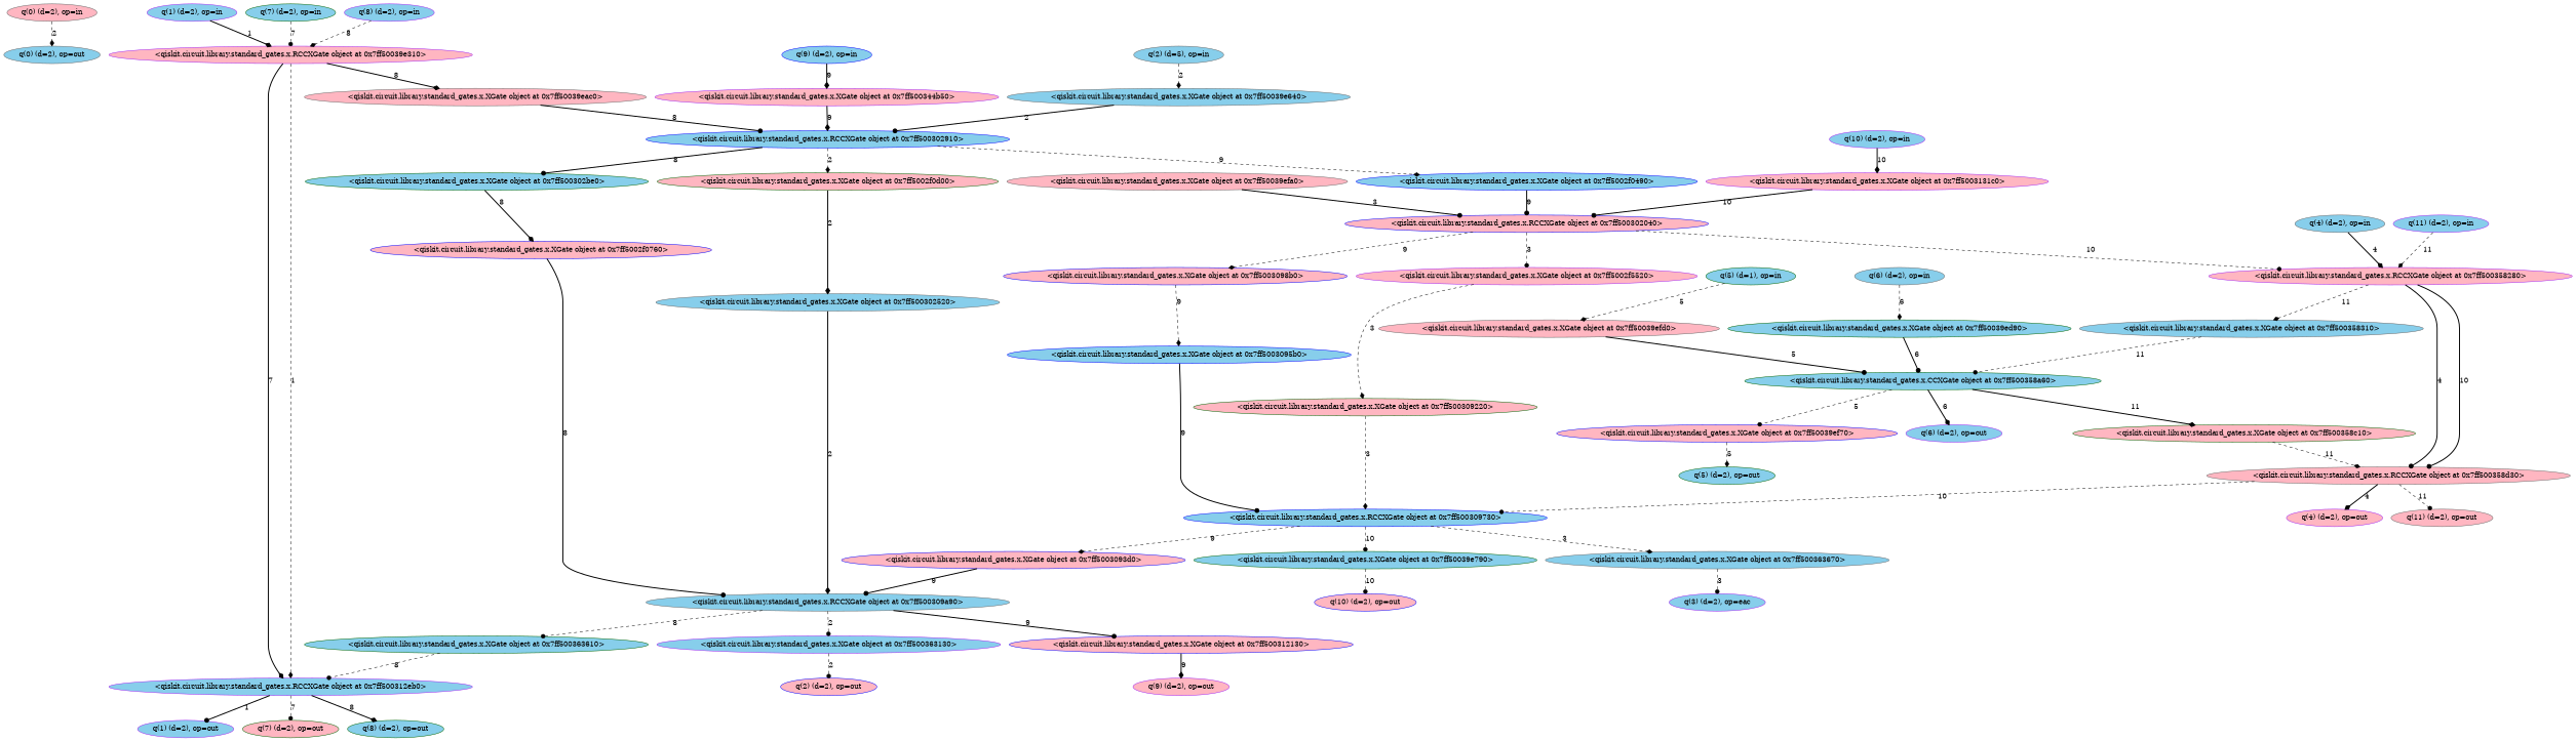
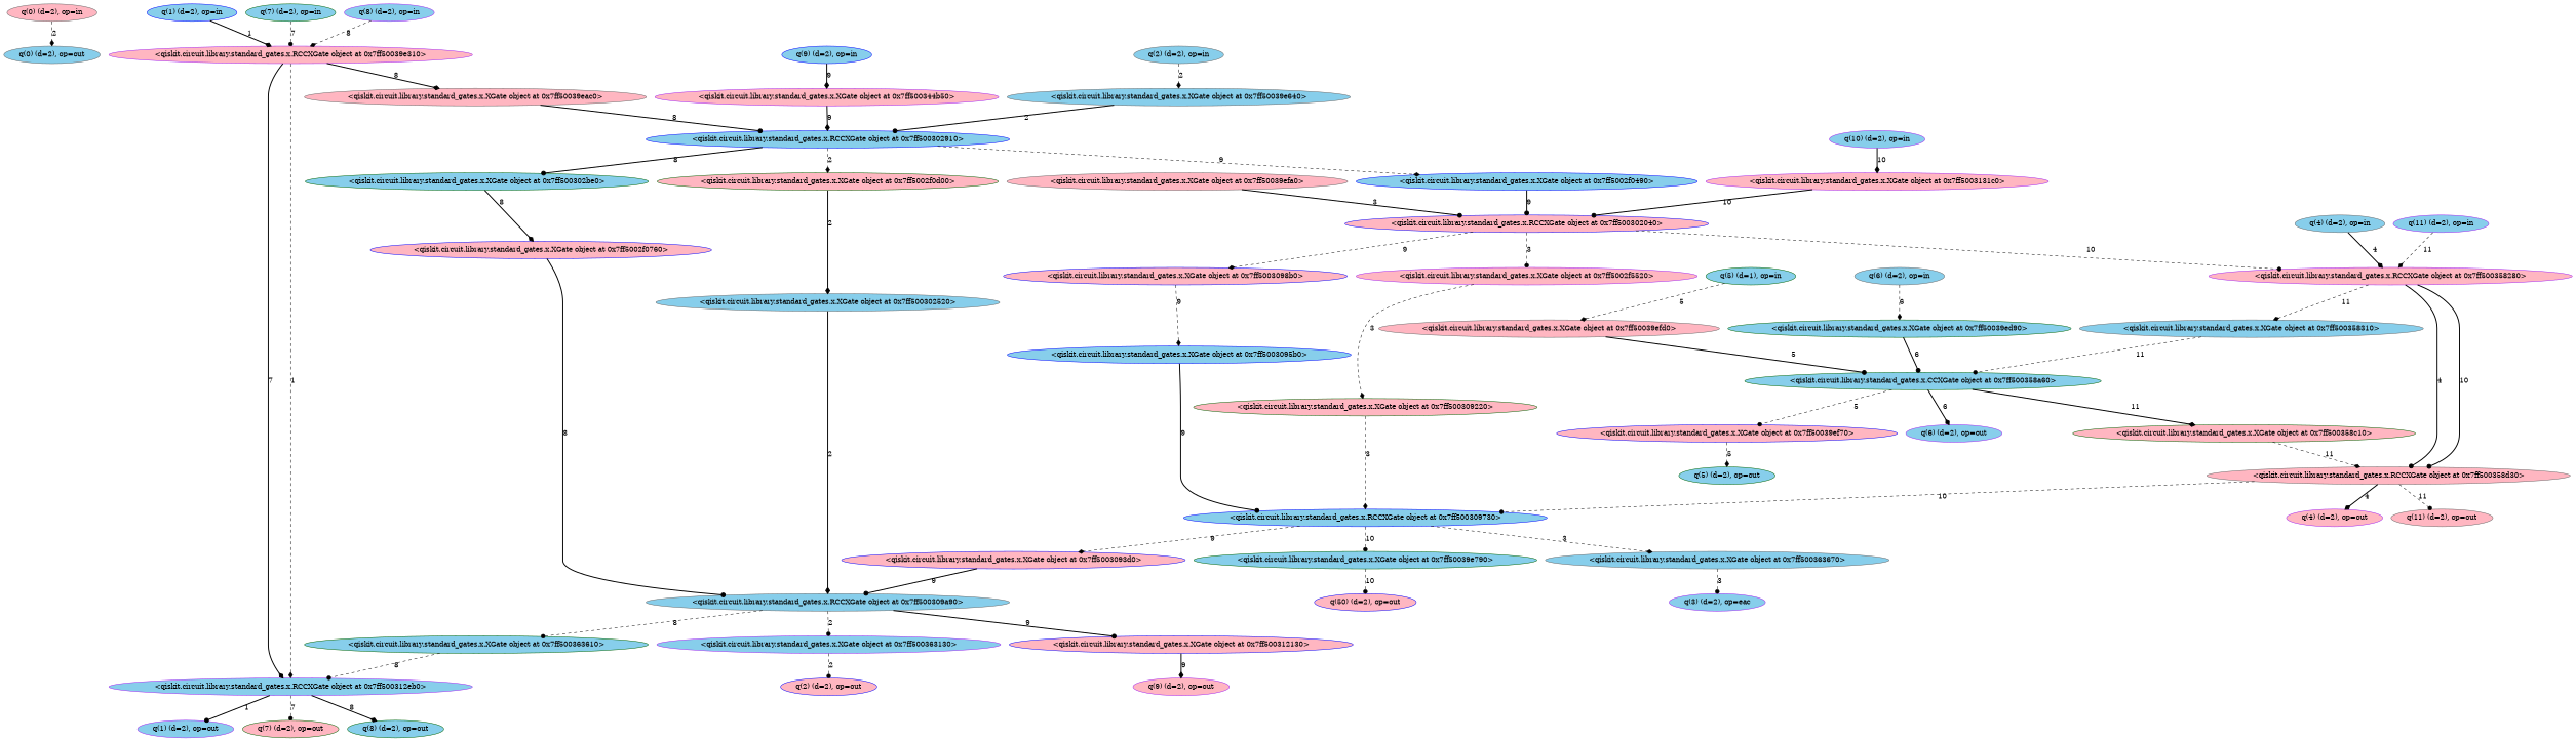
  digraph {
    node [color=gray40 fillcolor=skyblue matrix="[[0, 1], [1, 0]]" qubits=9 style=filled]
    edge [arrowhead=diamond style=dashed]
    n1 [ancilla=false fillcolor=lightpink label="q(0) (d=2), op=in" matrix=None qubits=0]
    n2 [ancilla=false label="q(0) (d=2), op=out" matrix=None qubits=0]
-   n3 [ancilla=false color=purple label="q(1) (d=2), op=in" matrix=None qubits=1]
+   n3 [ancilla=false color=blue label="q(1) (d=2), op=in" matrix=None qubits=1]
    n4 [color=purple fillcolor=lightpink label="<qiskit.circuit.library.standard_gates.x.RCCXGate object at 0x7ff50039e310>" matrix="[[0, 1], [-1, 0]]" qubits="1,7,8"]
    n5 [fillcolor=lightpink label="<qiskit.circuit.library.standard_gates.x.XGate object at 0x7ff50039eac0>" qubits=8]
    n6 [color=purple label="<qiskit.circuit.library.standard_gates.x.RCCXGate object at 0x7ff500312eb0>" matrix="[[0, 1], [-1, 0]]" qubits="1,7,8"]
-   n7 [ancilla=false label="q(2) (d=5), op=in" matrix=None qubits=2]
+   n7 [ancilla=false label="q(2) (d=2), op=in" matrix=None qubits=2]
    n8 [label="<qiskit.circuit.library.standard_gates.x.XGate object at 0x7ff50039e640>" qubits=2]
    n9 [color=blue label="<qiskit.circuit.library.standard_gates.x.RCCXGate object at 0x7ff500302910>" matrix="[[0, 1], [-1, 0]]" qubits="2,8,9"]
    n10 [fillcolor=lightpink label="<qiskit.circuit.library.standard_gates.x.XGate object at 0x7ff50039efa0>" qubits=3]
    n11 [color=blue fillcolor=lightpink label="<qiskit.circuit.library.standard_gates.x.RCCXGate object at 0x7ff500302040>" matrix="[[0, 1], [-1, 0]]" qubits="3,9,10"]
    n12 [ancilla=false label="q(4) (d=2), op=in" matrix=None qubits=4]
    n13 [color=purple fillcolor=lightpink label="<qiskit.circuit.library.standard_gates.x.RCCXGate object at 0x7ff500358280>" matrix="[[0, 1], [-1, 0]]" qubits="4,10,11"]
    n14 [label="<qiskit.circuit.library.standard_gates.x.XGate object at 0x7ff500358310>" qubits=11]
    n15 [fillcolor=lightpink label="<qiskit.circuit.library.standard_gates.x.RCCXGate object at 0x7ff500358d30>" matrix="[[0, 1], [-1, 0]]" qubits="4,10,11"]
    n16 [ancilla=false color=darkgreen label="q(5) (d=1), op=in" matrix=None qubits=5]
    n17 [fillcolor=lightpink label="<qiskit.circuit.library.standard_gates.x.XGate object at 0x7ff50039efd0>" qubits=5]
    n18 [color=darkgreen label="<qiskit.circuit.library.standard_gates.x.CCXGate object at 0x7ff500358a60>" qubits="5,11,6"]
    n19 [ancilla=false label="q(6) (d=2), op=in" matrix=None qubits=6]
    n20 [color=darkgreen label="<qiskit.circuit.library.standard_gates.x.XGate object at 0x7ff50039ed90>" qubits=6]
    n21 [ancilla=true color=darkgreen label="q(7) (d=2), op=in" matrix=None qubits=7]
    n22 [ancilla=true color=purple label="q(8) (d=2), op=in" matrix=None qubits=8]
    n23 [ancilla=true color=blue label="q(9) (d=2), op=in" matrix=None]
    n24 [color=purple fillcolor=lightpink label="<qiskit.circuit.library.standard_gates.x.XGate object at 0x7ff500344b50>"]
    n25 [ancilla=true color=purple label="q(10) (d=2), op=in" matrix=None qubits=10]
    n26 [color=purple fillcolor=lightpink label="<qiskit.circuit.library.standard_gates.x.XGate object at 0x7ff5003131c0>" qubits=10]
    n27 [ancilla=true color=purple label="q(11) (d=2), op=in" matrix=None qubits=11]
    n28 [color=darkgreen label="<qiskit.circuit.library.standard_gates.x.XGate object at 0x7ff500302be0>" qubits=8]
    n29 [color=blue label="<qiskit.circuit.library.standard_gates.x.XGate object at 0x7ff5002f0490>"]
    n30 [color=darkgreen fillcolor=lightpink label="<qiskit.circuit.library.standard_gates.x.XGate object at 0x7ff5002f0d00>" qubits=2]
    n31 [color=blue fillcolor=lightpink label="<qiskit.circuit.library.standard_gates.x.XGate object at 0x7ff5003098b0>"]
    n32 [color=purple fillcolor=lightpink label="<qiskit.circuit.library.standard_gates.x.XGate object at 0x7ff5002f5520>" qubits=3]
    n33 [color=darkgreen fillcolor=lightpink label="<qiskit.circuit.library.standard_gates.x.XGate object at 0x7ff500358c10>" qubits=11]
    n34 [color=blue fillcolor=lightpink label="<qiskit.circuit.library.standard_gates.x.XGate object at 0x7ff50039ef70>" qubits=5]
    n35 [ancilla=false color=purple label="q(6) (d=2), op=out" matrix=None qubits=6]
    n36 [ancilla=false color=purple label="q(1) (d=2), op=out" matrix=None qubits=1]
    n37 [ancilla=true color=darkgreen fillcolor=lightpink label="q(7) (d=2), op=out" matrix=None qubits=7]
    n38 [ancilla=true color=darkgreen label="q(8) (d=2), op=out" matrix=None qubits=8]
    n39 [color=blue fillcolor=lightpink label="<qiskit.circuit.library.standard_gates.x.XGate object at 0x7ff5002f0760>" qubits=8]
    n40 [label="<qiskit.circuit.library.standard_gates.x.XGate object at 0x7ff500302520>" qubits=2]
    n41 [label="<qiskit.circuit.library.standard_gates.x.RCCXGate object at 0x7ff500309a90>" matrix="[[0, 1], [-1, 0]]" qubits="2,8,9"]
    n42 [color=darkgreen label="<qiskit.circuit.library.standard_gates.x.XGate object at 0x7ff500363610>" qubits=8]
    n43 [color=blue fillcolor=lightpink label="<qiskit.circuit.library.standard_gates.x.XGate object at 0x7ff500312130>"]
    n44 [color=purple label="<qiskit.circuit.library.standard_gates.x.XGate object at 0x7ff500363130>" qubits=2]
    n45 [color=blue label="<qiskit.circuit.library.standard_gates.x.XGate object at 0x7ff5003095b0>"]
    n46 [color=darkgreen fillcolor=lightpink label="<qiskit.circuit.library.standard_gates.x.XGate object at 0x7ff500309220>" qubits=3]
    n47 [color=blue label="<qiskit.circuit.library.standard_gates.x.RCCXGate object at 0x7ff500309730>" matrix="[[0, 1], [-1, 0]]" qubits="3,9,10"]
    n48 [color=blue fillcolor=lightpink label="<qiskit.circuit.library.standard_gates.x.XGate object at 0x7ff5003093d0>"]
    n49 [color=darkgreen label="<qiskit.circuit.library.standard_gates.x.XGate object at 0x7ff50039e790>" qubits=10]
    n50 [label="<qiskit.circuit.library.standard_gates.x.XGate object at 0x7ff500363670>" qubits=3]
    n51 [ancilla=false color=purple fillcolor=lightpink label="q(4) (d=2), op=out" matrix=None qubits=4]
    n52 [ancilla=true fillcolor=lightpink label="q(11) (d=2), op=out" matrix=None qubits=11]
    n53 [ancilla=false color=darkgreen label="q(5) (d=2), op=out" matrix=None qubits=5]
-   n54 [ancilla=true color=blue fillcolor=lightpink label="q(10) (d=2), op=out" matrix=None qubits=10]
+   n54 [ancilla=true color=blue fillcolor=lightpink label="q(50) (d=2), op=out" matrix=None qubits=10]
    n55 [ancilla=false color=purple label="q(3) (d=2), op=eac" matrix=None qubits=3]
    n56 [ancilla=true color=purple fillcolor=lightpink label="q(9) (d=2), op=out" matrix=None]
    n57 [ancilla=false color=blue fillcolor=lightpink label="q(2) (d=2), op=out" matrix=None qubits=2]
    n1 -> n2 [label=2]
    n3 -> n4 [label=1 style=bold]
    n4 -> n5 [label=8 style=bold]
    n4 -> n6 [label=1]
    n4 -> n6 [label=7 style=bold]
    n5 -> n9 [arrowhead=dot label=8 style=bold]
    n6 -> n36 [arrowhead=dot label=1 style=bold]
    n6 -> n37 [arrowhead=dot label=7]
    n6 -> n38 [label=8 style=bold]
    n7 -> n8 [label=2]
    n8 -> n9 [arrowhead=dot label=2 style=bold]
    n9 -> n28 [arrowhead=dot label=8 style=bold]
    n9 -> n29 [label=9]
    n9 -> n30 [label=2]
    n10 -> n11 [arrowhead=dot label=3 style=bold]
    n11 -> n13 [arrowhead=dot label=10]
    n11 -> n31 [label=9]
    n11 -> n32 [arrowhead=dot label=3]
    n12 -> n13 [label=4 style=bold]
    n13 -> n14 [label=11]
    n13 -> n15 [arrowhead=dot label=4 style=bold]
    n13 -> n15 [arrowhead=dot label=10 style=bold]
    n14 -> n18 [arrowhead=dot label=11]
    n15 -> n47 [arrowhead=dot label=10]
    n15 -> n51 [label=4 style=bold]
    n15 -> n52 [arrowhead=dot label=11]
    n16 -> n17 [label=5]
    n17 -> n18 [arrowhead=dot label=5 style=bold]
    n18 -> n33 [label=11 style=bold]
    n18 -> n34 [arrowhead=dot label=5]
    n18 -> n35 [label=6 style=bold]
    n19 -> n20 [label=6]
    n20 -> n18 [arrowhead=dot label=6 style=bold]
    n21 -> n4 [arrowhead=dot label=7]
    n22 -> n4 [label=8]
    n23 -> n24 [label=9 style=bold]
    n24 -> n9 [label=9 style=bold]
    n25 -> n26 [label=10 style=bold]
    n26 -> n11 [arrowhead=dot label=10 style=bold]
    n27 -> n13 [label=11]
    n28 -> n39 [label=8 style=bold]
    n29 -> n11 [arrowhead=dot label=9 style=bold]
    n30 -> n40 [label=2 style=bold]
    n31 -> n45 [label=9]
    n32 -> n46 [label=3]
    n33 -> n15 [label=11]
    n34 -> n53 [label=5]
    n39 -> n41 [arrowhead=dot label=8 style=bold]
    n40 -> n41 [label=2 style=bold]
    n41 -> n42 [arrowhead=dot label=8]
    n41 -> n43 [arrowhead=dot label=9 style=bold]
    n41 -> n44 [arrowhead=dot label=2]
    n42 -> n6 [arrowhead=dot label=8]
    n43 -> n56 [label=9 style=bold]
    n44 -> n57 [arrowhead=dot label=2]
    n45 -> n47 [arrowhead=dot label=9 style=bold]
    n46 -> n47 [label=3]
    n47 -> n48 [label=9]
    n47 -> n49 [arrowhead=dot label=10]
    n47 -> n50 [label=3]
    n48 -> n41 [arrowhead=dot label=9 style=bold]
    n49 -> n54 [arrowhead=dot label=10]
    n50 -> n55 [arrowhead=dot label=3]
  }
